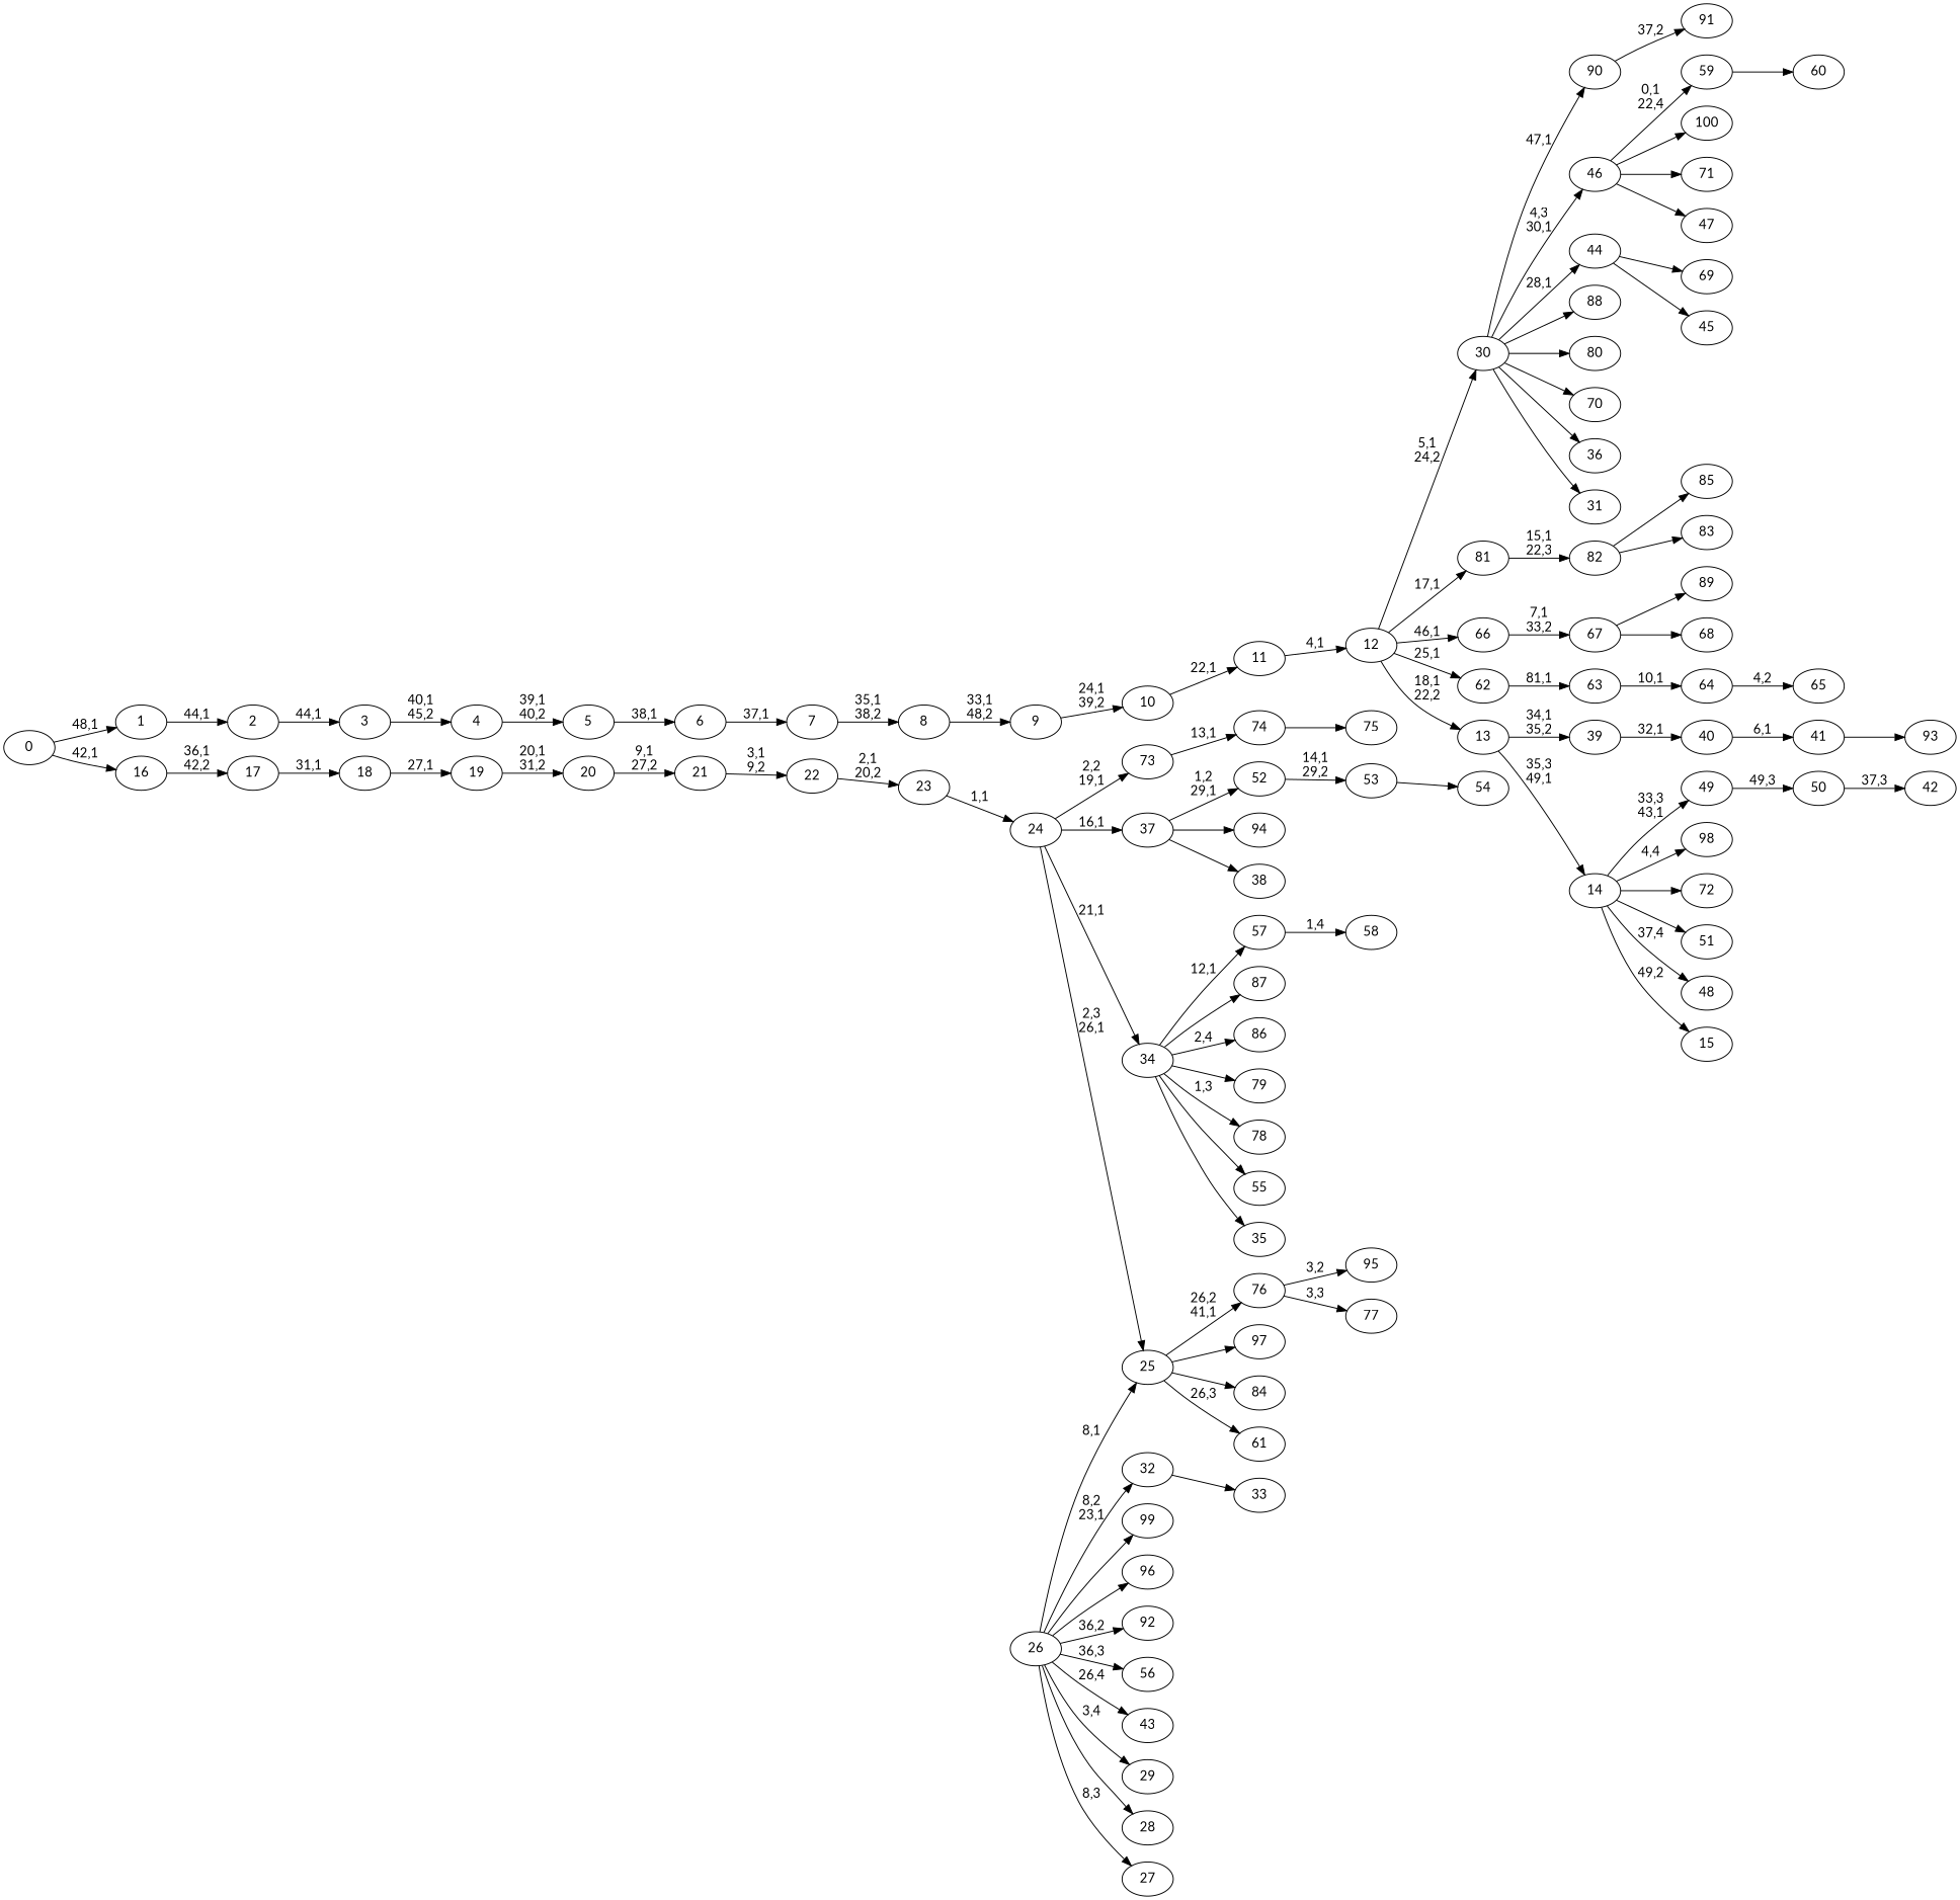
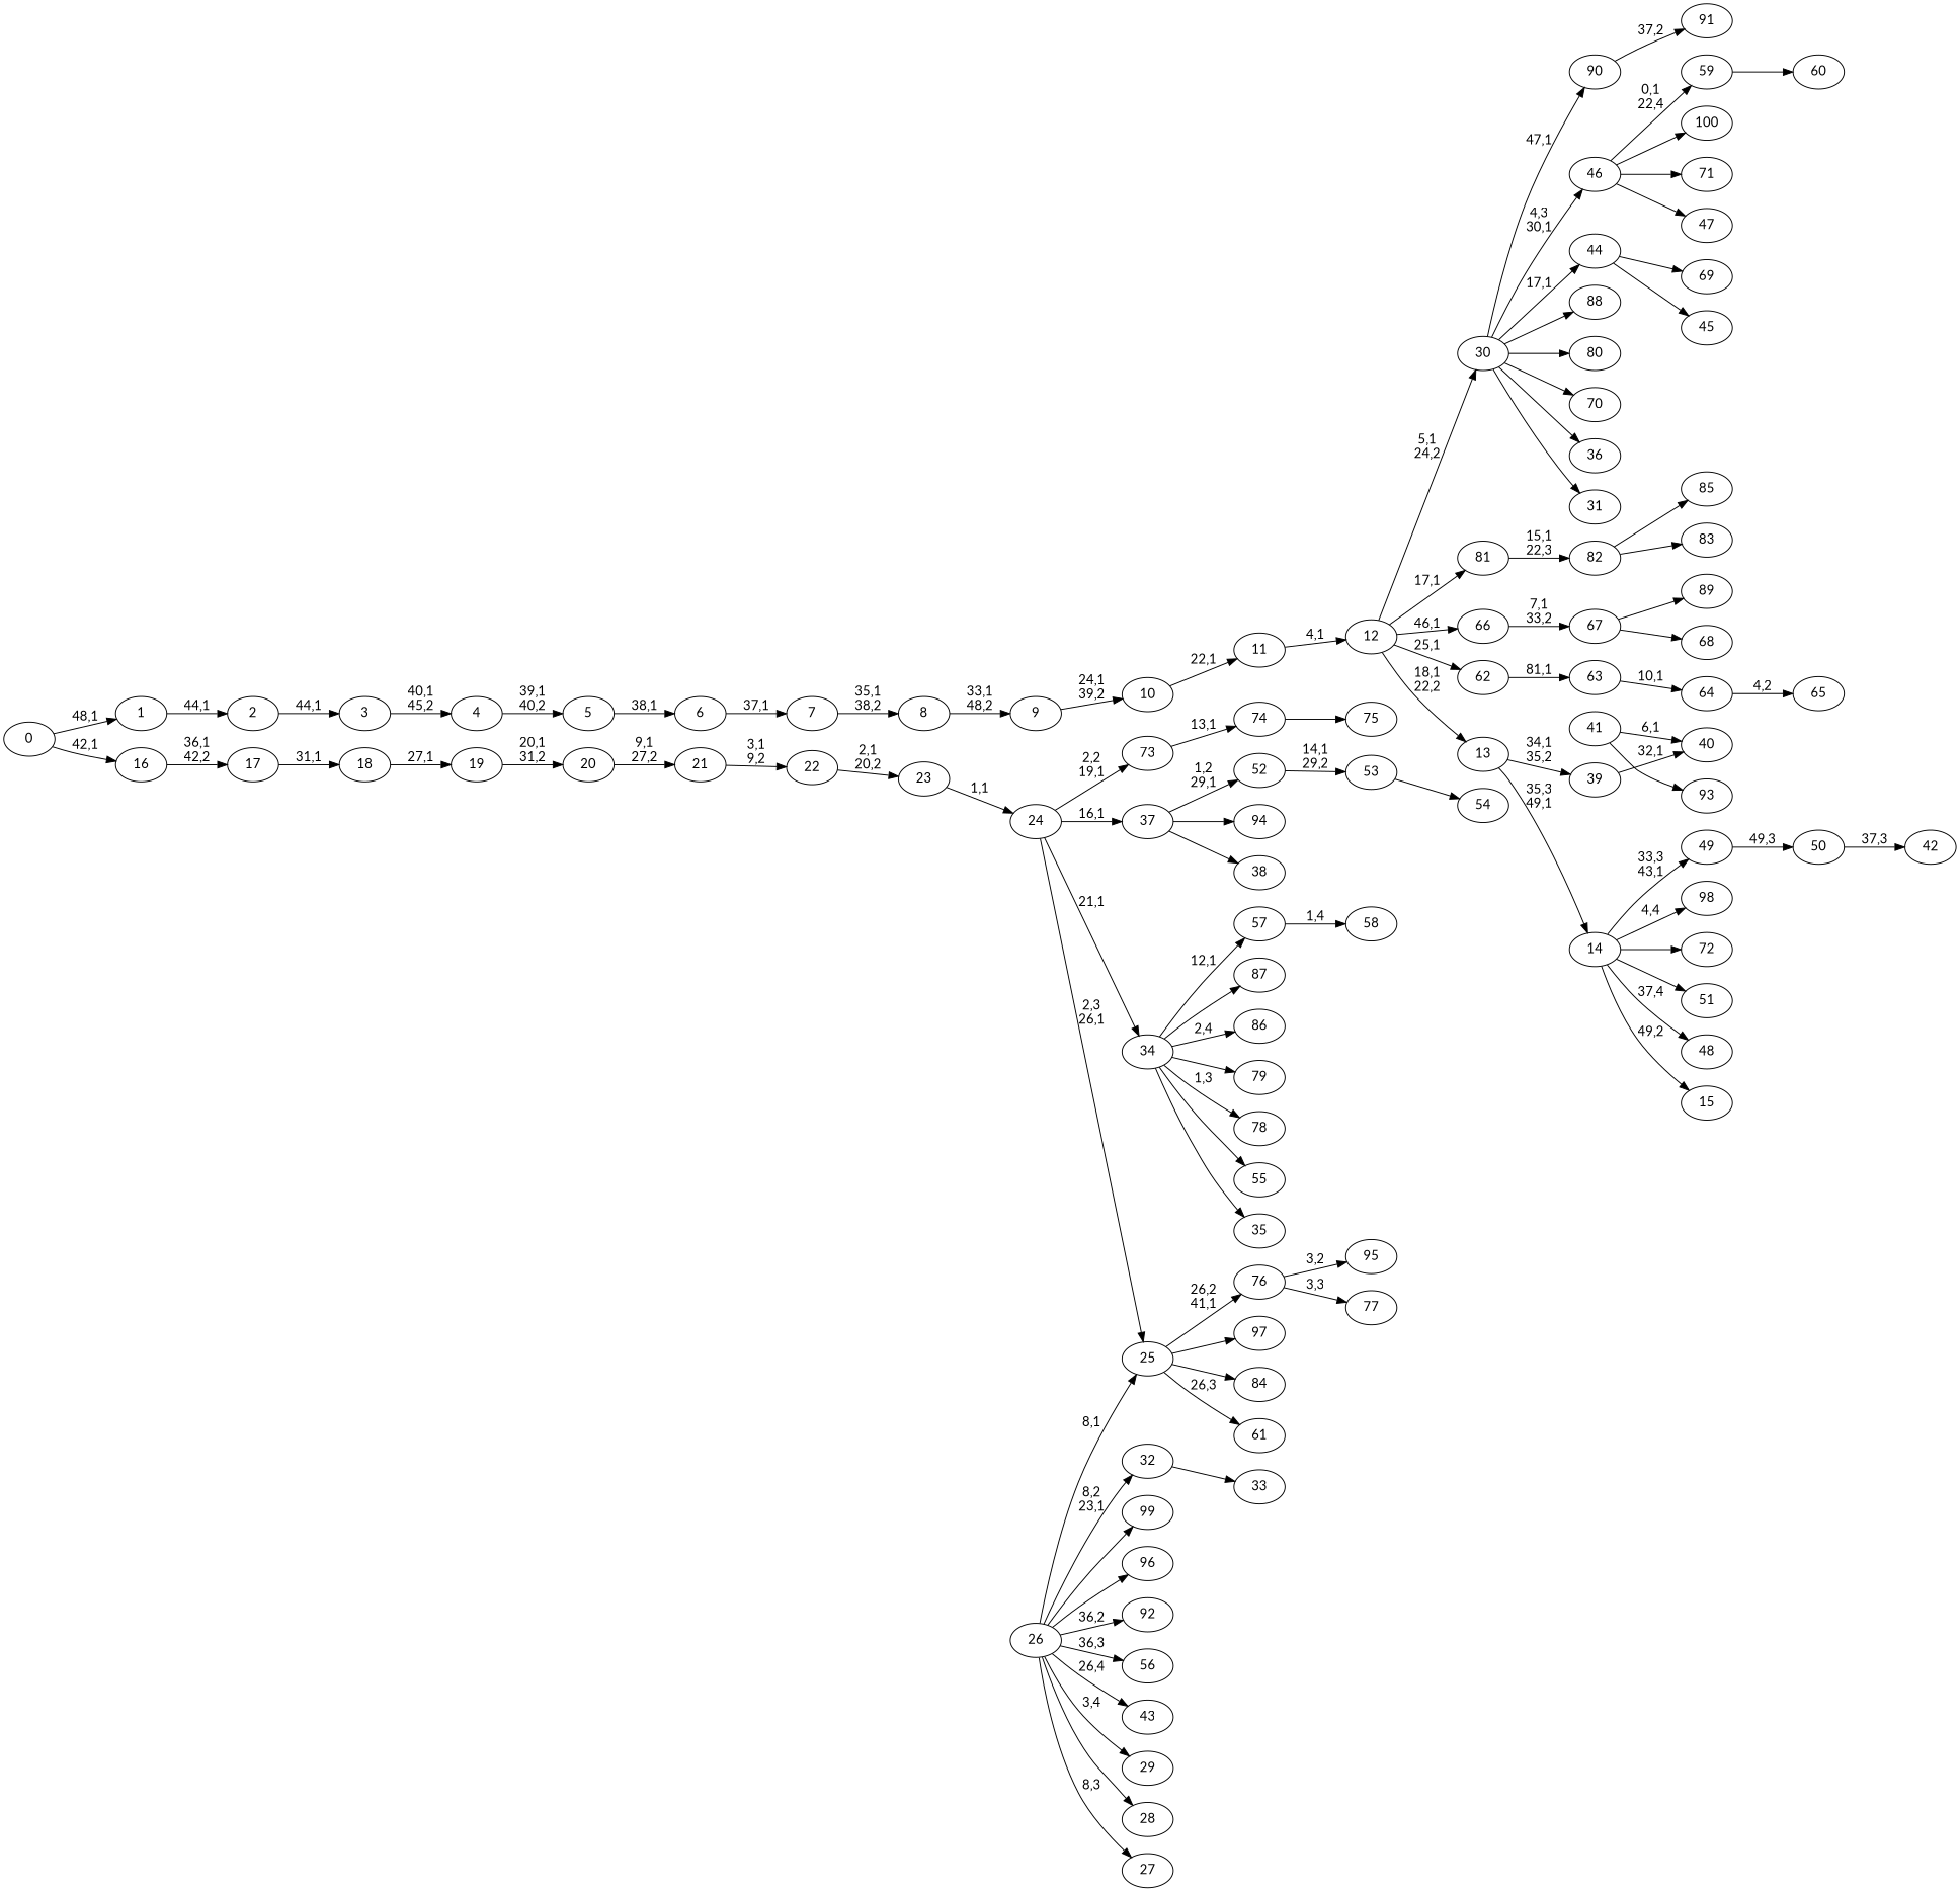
  digraph {
    fontname=Lato
    rankdir=LR
    node [fontname=Lato]
    edge [fontname=Lato]
    90
    91
    82
    85
    83
    81
    76
    95
    77
    74
    75
    73
    67
    89
    68
    66
    64
    65
    63
    62
    59
    60
    57
    58
    53
    54
    52
    49
    50
    42
    46
    100
    71
    47
    44
    69
    45
    41
    93
    40
    39
    37
    94
    38
    34
    87
    86
    79
    78
    55
    35
    32
    33
    30
    88
    80
    70
    36
    31
    26
    99
    96
    92
    56
    43
    29
    28
    27
    25
    97
    84
    61
    24
    23
    22
    21
    20
    19
    18
    17
    16
    14
    98
    72
    51
    48
    15
    13
    12
    11
    10
    9
    8
    7
    6
    5
    4
    3
    2
    1
    0
    90 -> 91 [label="37,2"]
    82 -> 85
    82 -> 83
    81 -> 82 [label="15,1\n22,3"]
    76 -> 95 [label="3,2"]
    76 -> 77 [label="3,3"]
    74 -> 75
    73 -> 74 [label="13,1"]
    67 -> 89
    67 -> 68
    66 -> 67 [label="7,1\n33,2"]
    64 -> 65 [label="4,2"]
    63 -> 64 [label="10,1"]
    62 -> 63 [label="81,1"]
    59 -> 60
    57 -> 58 [label="1,4"]
    53 -> 54
    52 -> 53 [label="14,1\n29,2"]
    49 -> 50 [label="49,3"]
    50 -> 42 [label="37,3"]
    46 -> 59 [label="0,1\n22,4"]
    46 -> 100
    46 -> 71
    46 -> 47
    44 -> 69
    44 -> 45
    41 -> 93
-   40 -> 41 [label="6,1"]
+   41 -> 40 [label="6,1"]
    39 -> 40 [label="32,1"]
    37 -> 52 [label="1,2\n29,1"]
    37 -> 94
    37 -> 38
    34 -> 57 [label="12,1"]
    34 -> 87
    34 -> 86 [label="2,4"]
    34 -> 79
    34 -> 78 [label="1,3"]
    34 -> 55
    34 -> 35
    32 -> 33
    30 -> 90 [label="47,1"]
    30 -> 46 [label="4,3\n30,1"]
-   30 -> 44 [label="28,1"]
+   30 -> 44 [label="17,1"]
    30 -> 88
    30 -> 80
    30 -> 70
    30 -> 36
    30 -> 31
    26 -> 32 [label="8,2\n23,1"]
    26 -> 99
    26 -> 96
    26 -> 92 [label="36,2"]
    26 -> 56 [label="36,3"]
    26 -> 43 [label="26,4"]
    26 -> 29 [label="3,4"]
    26 -> 28
    26 -> 27 [label="8,3"]
    26 -> 25 [label="8,1"]
    25 -> 76 [label="26,2\n41,1"]
    25 -> 97
    25 -> 84
    25 -> 61 [label="26,3"]
    24 -> 73 [label="2,2\n19,1"]
    24 -> 37 [label="16,1"]
    24 -> 34 [label="21,1"]
    24 -> 25 [label="2,3\n26,1"]
    23 -> 24 [label="1,1"]
    22 -> 23 [label="2,1\n20,2"]
    21 -> 22 [label="3,1\n9,2"]
    20 -> 21 [label="9,1\n27,2"]
    19 -> 20 [label="20,1\n31,2"]
    18 -> 19 [label="27,1"]
    17 -> 18 [label="31,1"]
    16 -> 17 [label="36,1\n42,2"]
    14 -> 49 [label="33,3\n43,1"]
    14 -> 98 [label="4,4"]
    14 -> 72
    14 -> 51
    14 -> 48 [label="37,4"]
    14 -> 15 [label="49,2"]
    13 -> 39 [label="34,1\n35,2"]
    13 -> 14 [label="35,3\n49,1"]
    12 -> 81 [label="17,1"]
    12 -> 66 [label="46,1"]
    12 -> 62 [label="25,1"]
    12 -> 30 [label="5,1\n24,2"]
    12 -> 13 [label="18,1\n22,2"]
    11 -> 12 [label="4,1"]
    10 -> 11 [label="22,1"]
    9 -> 10 [label="24,1\n39,2"]
    8 -> 9 [label="33,1\n48,2"]
    7 -> 8 [label="35,1\n38,2"]
    6 -> 7 [label="37,1"]
    5 -> 6 [label="38,1"]
    4 -> 5 [label="39,1\n40,2"]
    3 -> 4 [label="40,1\n45,2"]
    2 -> 3 [label="44,1"]
    1 -> 2 [label="44,1"]
    0 -> 16 [label="42,1"]
    0 -> 1 [label="48,1"]
  }
